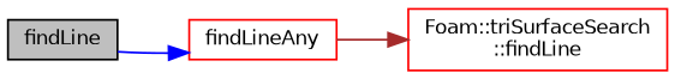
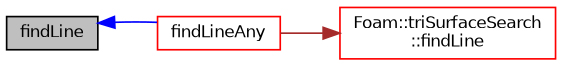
  digraph {
    rankdir=LR
    node [color=red fontname=Helvetica fontsize=10 shape=record]
    edge [fontname=Helvetica fontsize=10 labelfontname=Helvetica labelfontsize=10 style=solid]
    n1 [color=black fillcolor=grey75 fontcolor=black height=0.2 label=findLine style=filled width=0.4]
    n2 [height=0.2 label=findLineAny width=0.4]
    n3 [height=0.2 label="Foam::triSurfaceSearch\l::findLine" width=0.4]
-   n1 -> n2 [color=blue]
+   n2 -> n1 [color=blue]
    n2 -> n3 [color=brown]
  }
